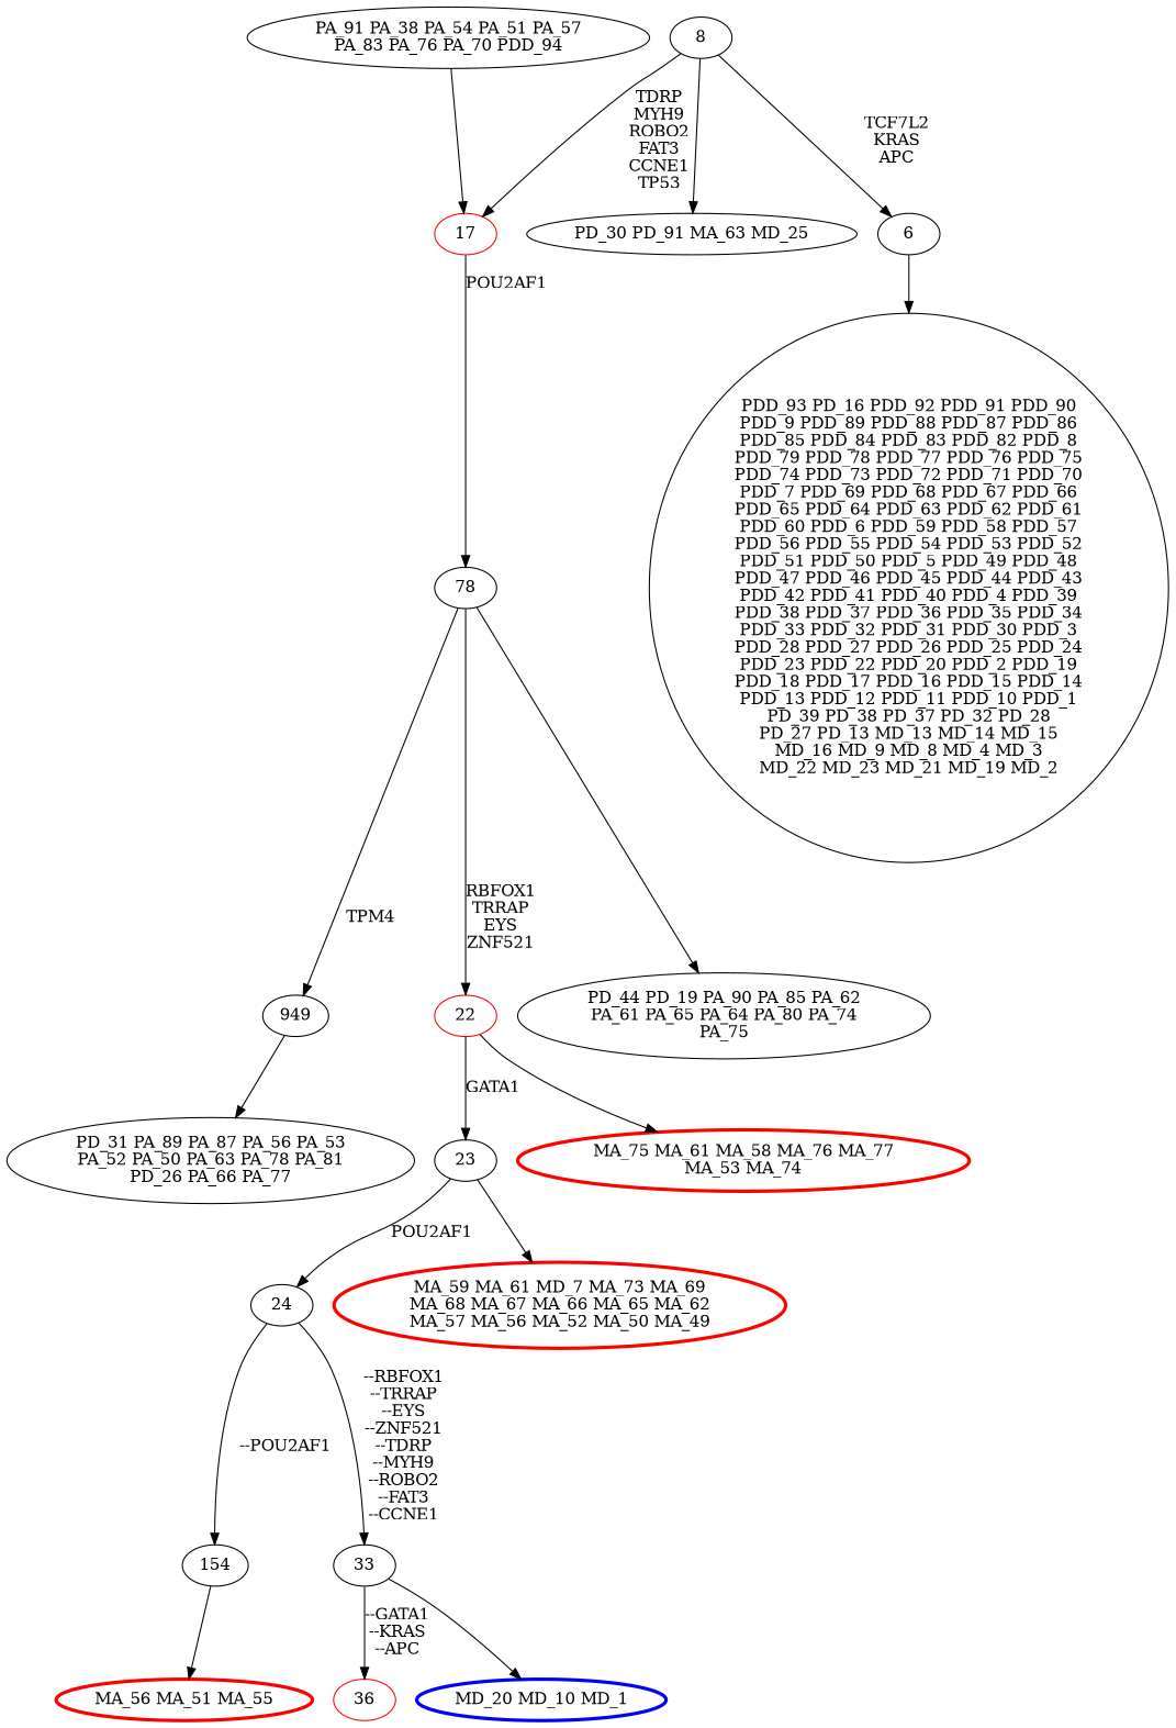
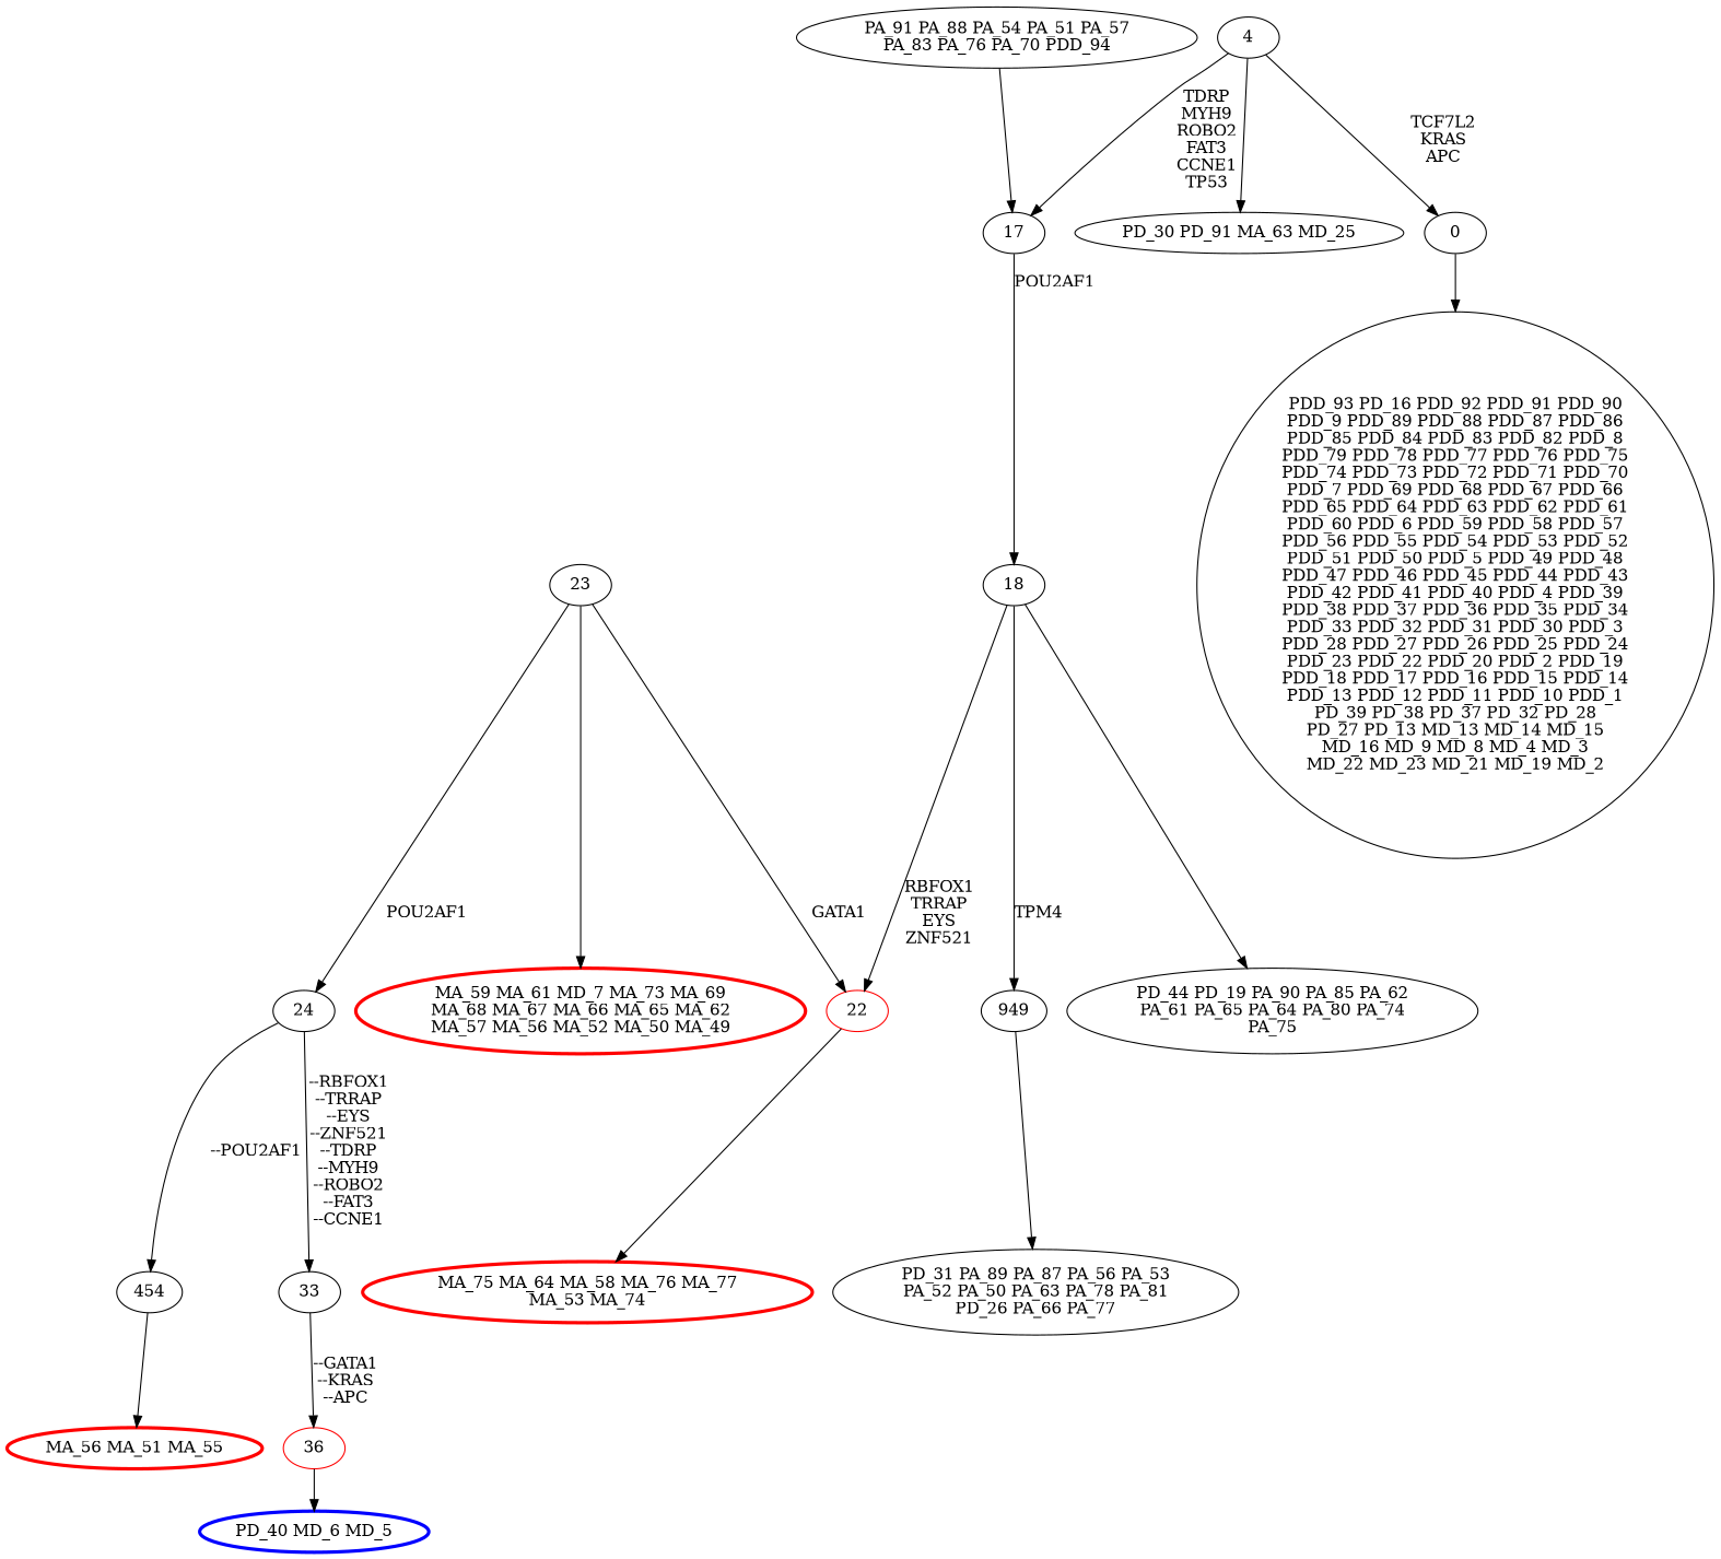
  digraph {
    n1 [color=red label="MA_56 MA_51 MA_55" penwidth=3]
-   154
+   154 [label=454]
    n3 [label="PD_31 PA_89 PA_87 PA_56 PA_53\nPA_52 PA_50 PA_63 PA_78 PA_81\nPD_26 PA_66 PA_77"]
    n4 [label=949]
+   n5 [color=blue label="PD_40 MD_6 MD_5" penwidth=3]
    36 [color=red]
    33
-   n8 [color=blue label="MD_20 MD_10 MD_1" penwidth=3]
    24
    23
    n11 [color=red label="MA_59 MA_61 MD_7 MA_73 MA_69\nMA_68 MA_67 MA_66 MA_65 MA_62\nMA_57 MA_56 MA_52 MA_50 MA_49" penwidth=3]
    22 [color=red]
-   n13 [color=red label="MA_75 MA_61 MA_58 MA_76 MA_77\nMA_53 MA_74" penwidth=3]
-   18 [label=78]
+   n13 [color=red label="MA_75 MA_64 MA_58 MA_76 MA_77\nMA_53 MA_74" penwidth=3]
+   18
    n15 [label="PD_44 PD_19 PA_90 PA_85 PA_62\nPA_61 PA_65 PA_64 PA_80 PA_74\nPA_75"]
-   17 [color=red]
-   n17 [label="PA_91 PA_38 PA_54 PA_51 PA_57\nPA_83 PA_76 PA_70 PDD_94"]
-   8
+   17
+   n17 [label="PA_91 PA_88 PA_54 PA_51 PA_57\nPA_83 PA_76 PA_70 PDD_94"]
+   8 [label=4]
    n19 [label="PD_30 PD_91 MA_63 MD_25"]
-   0 [label=6]
+   0
    n21 [label="PDD_93 PD_16 PDD_92 PDD_91 PDD_90\nPDD_9 PDD_89 PDD_88 PDD_87 PDD_86\nPDD_85 PDD_84 PDD_83 PDD_82 PDD_8\nPDD_79 PDD_78 PDD_77 PDD_76 PDD_75\nPDD_74 PDD_73 PDD_72 PDD_71 PDD_70\nPDD_7 PDD_69 PDD_68 PDD_67 PDD_66\nPDD_65 PDD_64 PDD_63 PDD_62 PDD_61\nPDD_60 PDD_6 PDD_59 PDD_58 PDD_57\nPDD_56 PDD_55 PDD_54 PDD_53 PDD_52\nPDD_51 PDD_50 PDD_5 PDD_49 PDD_48\nPDD_47 PDD_46 PDD_45 PDD_44 PDD_43\nPDD_42 PDD_41 PDD_40 PDD_4 PDD_39\nPDD_38 PDD_37 PDD_36 PDD_35 PDD_34\nPDD_33 PDD_32 PDD_31 PDD_30 PDD_3\nPDD_28 PDD_27 PDD_26 PDD_25 PDD_24\nPDD_23 PDD_22 PDD_20 PDD_2 PDD_19\nPDD_18 PDD_17 PDD_16 PDD_15 PDD_14\nPDD_13 PDD_12 PDD_11 PDD_10 PDD_1\nPD_39 PD_38 PD_37 PD_32 PD_28\nPD_27 PD_13 MD_13 MD_14 MD_15\nMD_16 MD_9 MD_8 MD_4 MD_3\nMD_22 MD_23 MD_21 MD_19 MD_2"]
    154 -> n1
    n4 -> n3
+   36 -> n5
    33 -> 36 [label="--GATA1\n--KRAS\n--APC"]
-   33 -> n8
    24 -> 154 [label="--POU2AF1"]
    24 -> 33 [label="--RBFOX1\n--TRRAP\n--EYS\n--ZNF521\n--TDRP\n--MYH9\n--ROBO2\n--FAT3\n--CCNE1"]
    23 -> 24 [label=POU2AF1]
    23 -> n11
-   22 -> 23 [label=GATA1]
+   23 -> 22 [label=GATA1]
    22 -> n13
    18 -> n4 [label=TPM4]
    18 -> 22 [label="RBFOX1\nTRRAP\nEYS\nZNF521"]
    18 -> n15
    17 -> 18 [label=POU2AF1]
    n17 -> 17
    8 -> 17 [label="TDRP\nMYH9\nROBO2\nFAT3\nCCNE1\nTP53"]
    8 -> n19
    8 -> 0 [label="TCF7L2\nKRAS\nAPC"]
    0 -> n21
  }
